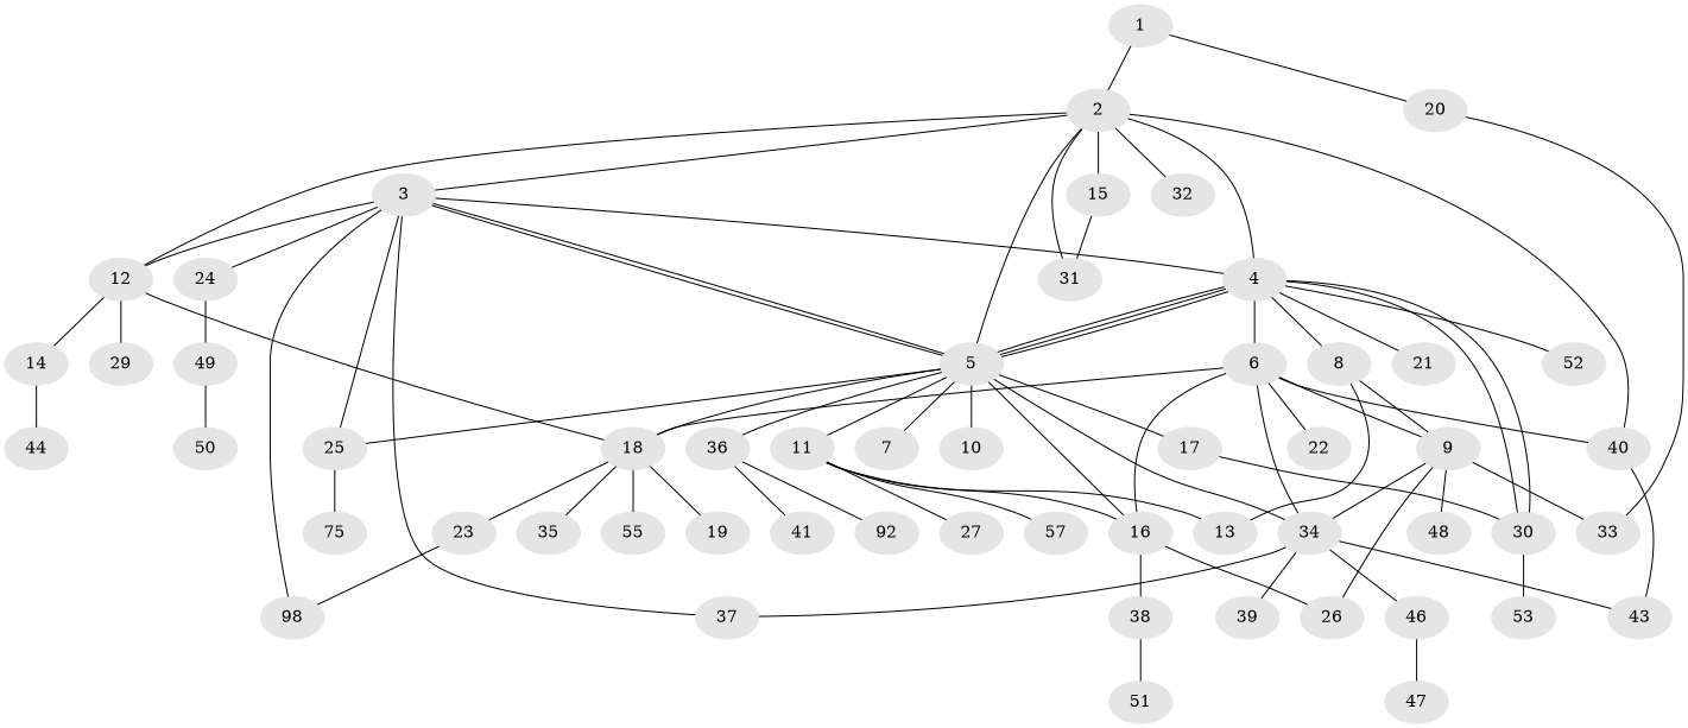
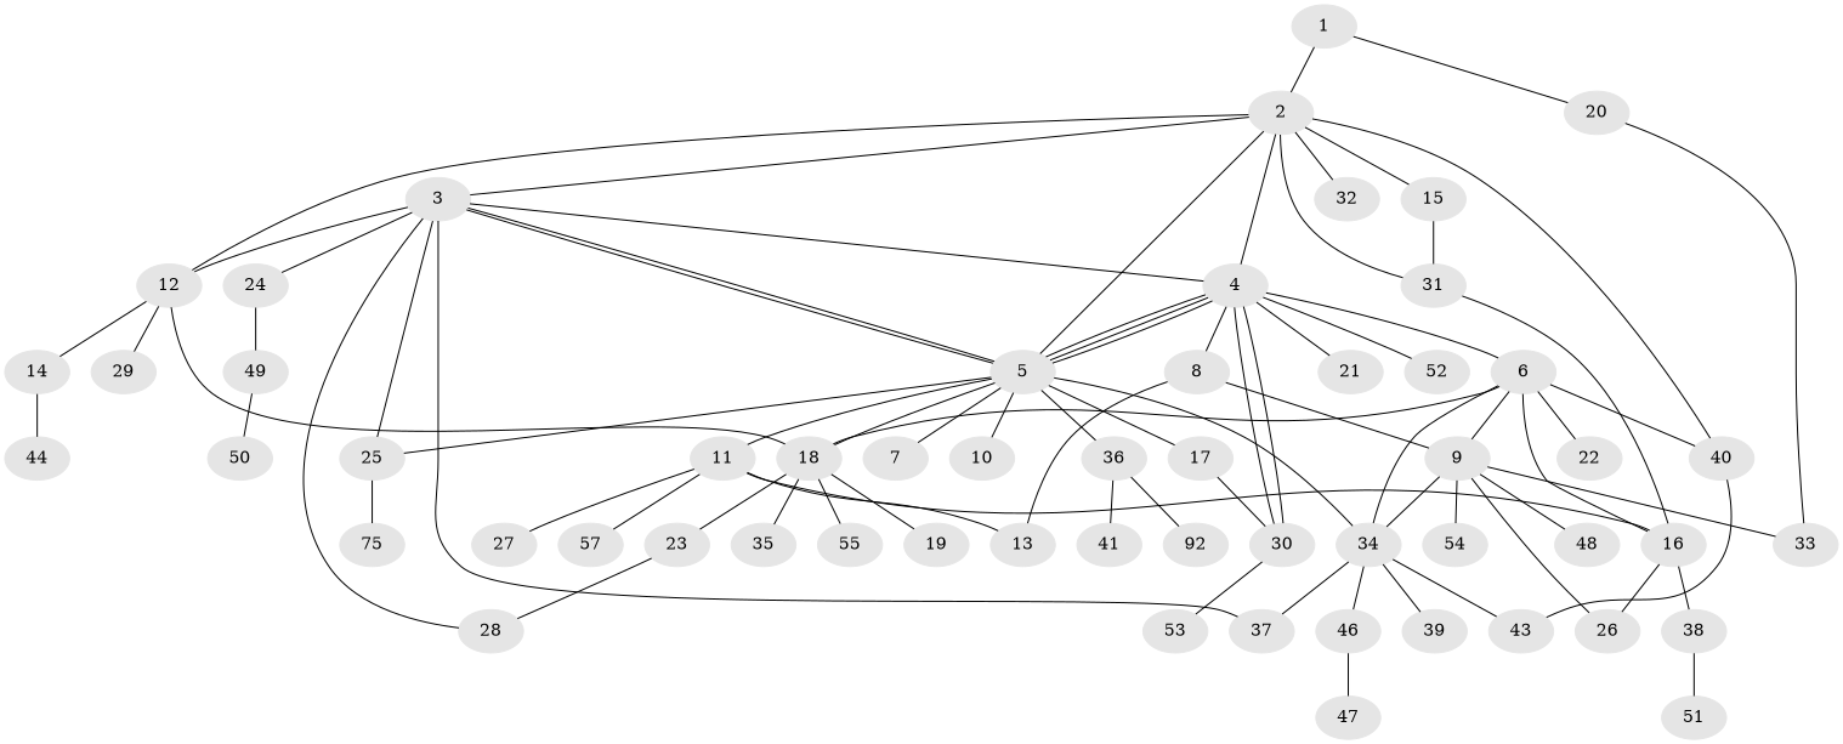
  graph {
    node [color=gray90 style=filled]
    1
    2
    20
    3
    4
    5
    12
    15
    31
    32
    40
    33
    24
    25
-   28 [label=98]
+   28
    37
    6
    8
    21
    30
    52
    7
    10
    11
    16
    17
    18
    34
    36
    14
    29
    43
    49
    n34 [label=75]
    9
    22
    13
    26
    48
+   54
    53
    27
    n43 [label=57]
    38
    19
    23
    35
    55
    39
    46
    41
    n52 [label=92]
    44
    51
    50
    47
    1 -- 2
    1 -- 20
    2 -- 3
    2 -- 4
    2 -- 5
    2 -- 12
    2 -- 15
    2 -- 31
    2 -- 32
    2 -- 40
    20 -- 33
    3 -- 4
    3 -- 5
    3 -- 5
    3 -- 12
    3 -- 24
    3 -- 25
    3 -- 28
    3 -- 37
    4 -- 5
    4 -- 5
    4 -- 5
    4 -- 6
    4 -- 8
    4 -- 21
    4 -- 30
    4 -- 30
    4 -- 52
    5 -- 25
    5 -- 7
    5 -- 10
    5 -- 11
-   5 -- 16
+   31 -- 16
    5 -- 17
    5 -- 18
    5 -- 34
    5 -- 36
    12 -- 18
    12 -- 14
    12 -- 29
    15 -- 31
    40 -- 43
    24 -- 49
    25 -- n34
    6 -- 40
    6 -- 16
    6 -- 18
    6 -- 34
    6 -- 9
    6 -- 22
    8 -- 9
    8 -- 13
    30 -- 53
    11 -- 16
    11 -- 13
    11 -- 27
    11 -- n43
    16 -- 26
    16 -- 38
    17 -- 30
    18 -- 19
    18 -- 23
    18 -- 35
    18 -- 55
    34 -- 37
    34 -- 43
    34 -- 39
    34 -- 46
    36 -- 41
    36 -- n52
    14 -- 44
    49 -- 50
    9 -- 33
    9 -- 34
    9 -- 26
    9 -- 48
+   9 -- 54
    38 -- 51
    23 -- 28
    46 -- 47
  }
